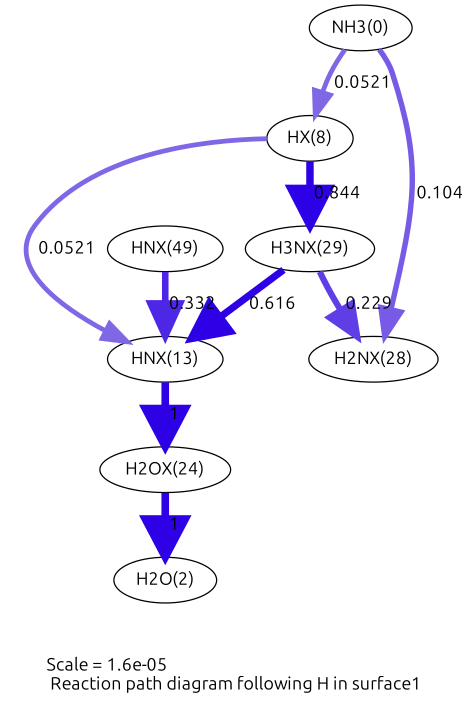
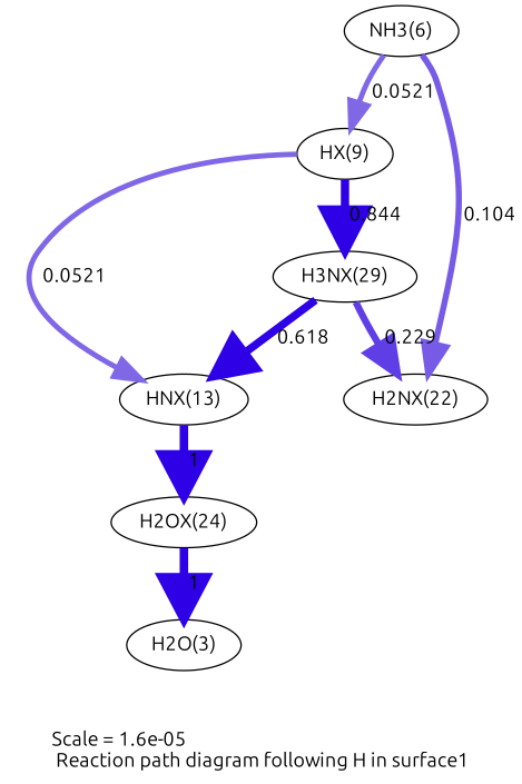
  digraph {
    fontname=Ubuntu
    label="Scale = 1.6e-05\l Reaction path diagram following H in surface1"
    node [fontname=Ubuntu]
    edge [arrowsize=1.88 color="0.7, 0.552, 0.9" fontname=Ubuntu penwidth=3.77]
-   n1 [label="NH3(0)"]
-   n2 [label="HX(8)"]
-   n3 [label="H2NX(28)"]
+   n1 [label="NH3(6)"]
+   n2 [label="HX(9)"]
+   n3 [label="H2NX(22)"]
    n4 [label="H3NX(29)"]
    n5 [label="HNX(13)"]
    n6 [label="H2OX(24)"]
-   n7 [label="HNX(49)"]
-   n8 [label="H2O(2)"]
+   n8 [label="H2O(3)"]
    n1 -> n2 [label=" 0.0521"]
    n1 -> n3 [arrowsize=2.15 color="0.7, 0.604, 0.9" label=" 0.104" penwidth=4.29]
    n2 -> n4 [arrowsize=2.94 color="0.7, 1.34, 0.9" label=" 0.844" penwidth=5.87]
    n2 -> n5 [label=" 0.0521"]
    n4 -> n3 [arrowsize=2.44 color="0.7, 0.729, 0.9" label=" 0.229" penwidth=4.89]
-   n4 -> n5 [arrowsize=2.82 color="0.7, 1.12, 0.9" label=" 0.616" penwidth=5.63]
+   n4 -> n5 [arrowsize=2.82 color="0.7, 1.12, 0.9" label=" 0.618" penwidth=5.63]
    n5 -> n6 [arrowsize=3 color="0.7, 1.5, 0.9" label=" 1" penwidth=6]
    n6 -> n8 [arrowsize=3 color="0.7, 1.5, 0.9" label=" 1" penwidth=6]
-   n7 -> n5 [arrowsize=2.58 color="0.7, 0.832, 0.9" label=" 0.332" penwidth=5.17]
  }
